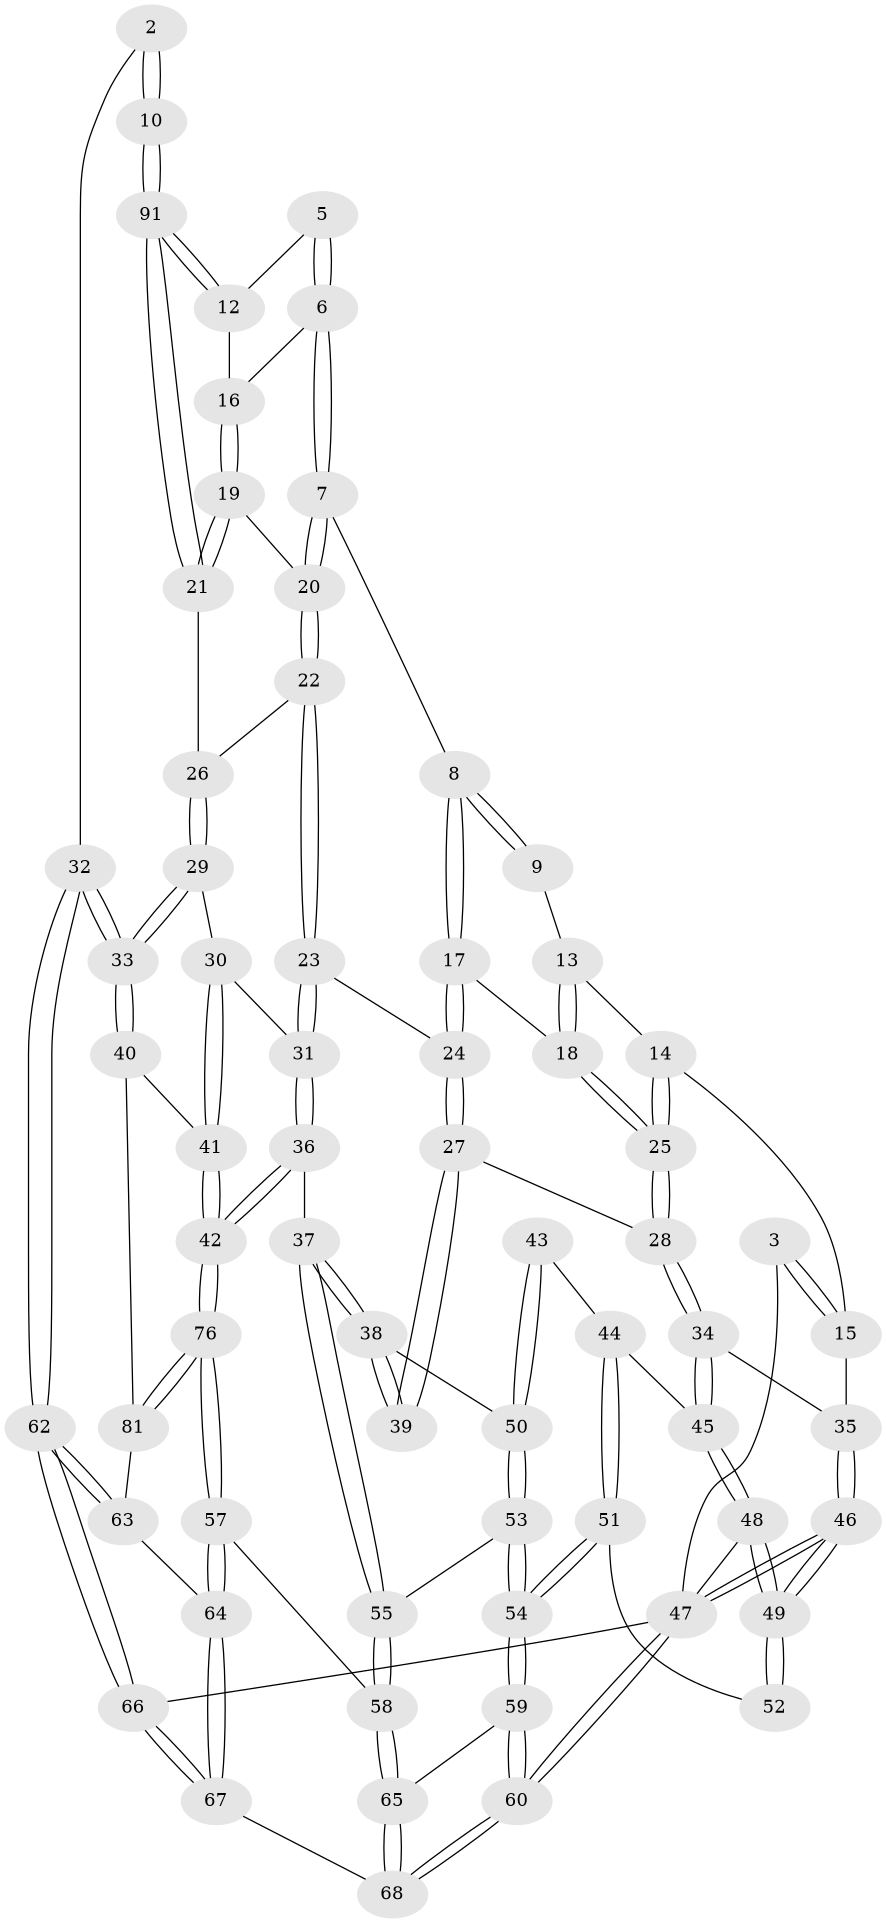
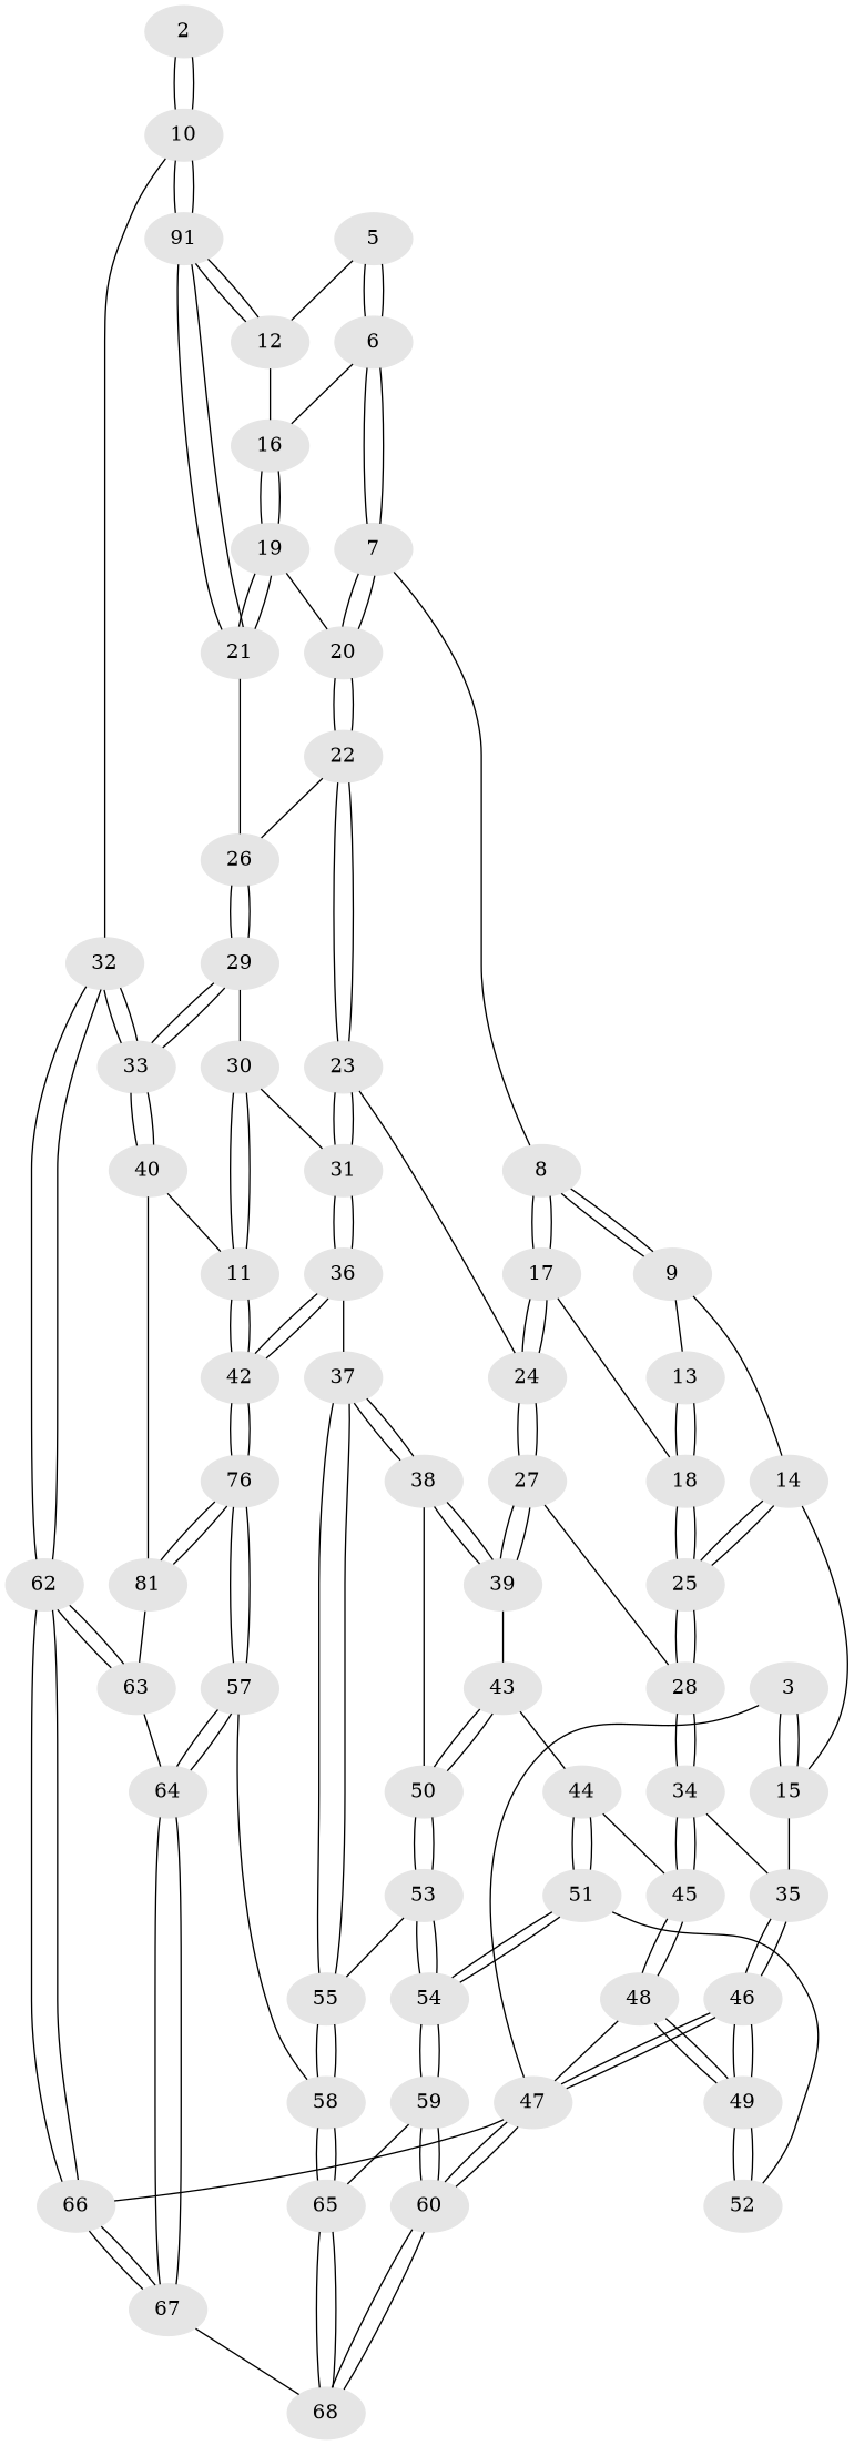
  graph {
    node [color=gray90 style=filled]
    2
    10
    5
    6
    12
    3
    15
    47
    n9 [label=91]
    32
    66
    67
    35
    60
    9
    13
    7
    16
    8
    20
    19
    17
    22
    18
    24
    14
    21
    33
    62
    26
    25
    28
    46
    27
    23
    29
    31
    36
    39
    34
    30
    43
    45
-   41
+   41 [label=11]
    40
    42
    37
    63
    n49 [label=81]
    48
    49
    38
    55
    n54 [label=76]
    50
    58
    53
    44
    57
    51
    52
    54
    68
    59
    65
    64
    2 -- 10
    2 -- 10
    10 -- n9
    10 -- n9
-   2 -- 32
+   10 -- 32
    5 -- 6
    5 -- 6
    5 -- 12
    6 -- 7
    6 -- 7
    6 -- 16
    12 -- 16
    3 -- 15
    3 -- 15
    3 -- 47
    15 -- 35
    47 -- 66
    47 -- 60
    47 -- 60
    n9 -- 12
    n9 -- 12
    n9 -- 21
    n9 -- 21
    32 -- 33
    32 -- 33
    32 -- 62
    32 -- 62
    66 -- 67
    66 -- 67
    67 -- 68
    35 -- 46
    35 -- 46
    60 -- 68
    60 -- 68
    9 -- 13
    13 -- 18
    13 -- 18
-   13 -- 14
+   9 -- 14
    7 -- 8
    7 -- 20
    7 -- 20
    16 -- 19
    16 -- 19
    8 -- 9
    8 -- 9
    8 -- 17
    8 -- 17
    20 -- 22
    20 -- 22
    19 -- 20
    19 -- 21
    19 -- 21
    17 -- 18
    17 -- 24
    17 -- 24
    22 -- 26
    22 -- 23
    22 -- 23
    18 -- 25
    18 -- 25
    24 -- 27
    24 -- 27
    14 -- 15
    14 -- 25
    14 -- 25
    21 -- 26
    33 -- 40
    33 -- 40
    62 -- 66
    62 -- 66
    62 -- 63
    62 -- 63
    26 -- 29
    26 -- 29
    25 -- 28
    25 -- 28
    28 -- 34
    28 -- 34
    46 -- 47
    46 -- 47
    46 -- 49
    46 -- 49
    27 -- 28
    27 -- 39
    27 -- 39
    23 -- 24
    23 -- 31
    23 -- 31
    29 -- 33
    29 -- 33
    29 -- 30
    31 -- 36
    31 -- 36
    36 -- 42
    36 -- 42
    36 -- 37
+   39 -- 43
    34 -- 35
    34 -- 45
    34 -- 45
    30 -- 31
    30 -- 41
    30 -- 41
    43 -- 50
    43 -- 50
    43 -- 44
    45 -- 48
    45 -- 48
    41 -- 42
    41 -- 42
    40 -- 41
    40 -- n49
    42 -- n54
    42 -- n54
    37 -- 38
    37 -- 38
    37 -- 55
    37 -- 55
    63 -- 64
    n49 -- 63
    48 -- 47
    48 -- 49
    48 -- 49
    49 -- 52
    49 -- 52
    38 -- 39
    38 -- 39
    38 -- 50
    55 -- 58
    55 -- 58
    n54 -- n49
    n54 -- n49
    n54 -- 57
    n54 -- 57
    50 -- 53
    50 -- 53
    58 -- 65
    58 -- 65
    53 -- 55
    53 -- 54
    53 -- 54
    44 -- 45
    44 -- 51
    44 -- 51
    57 -- 58
    57 -- 64
    57 -- 64
    51 -- 52
    51 -- 54
    51 -- 54
    54 -- 59
    54 -- 59
    59 -- 60
    59 -- 60
    59 -- 65
    65 -- 68
    65 -- 68
    64 -- 67
    64 -- 67
  }
